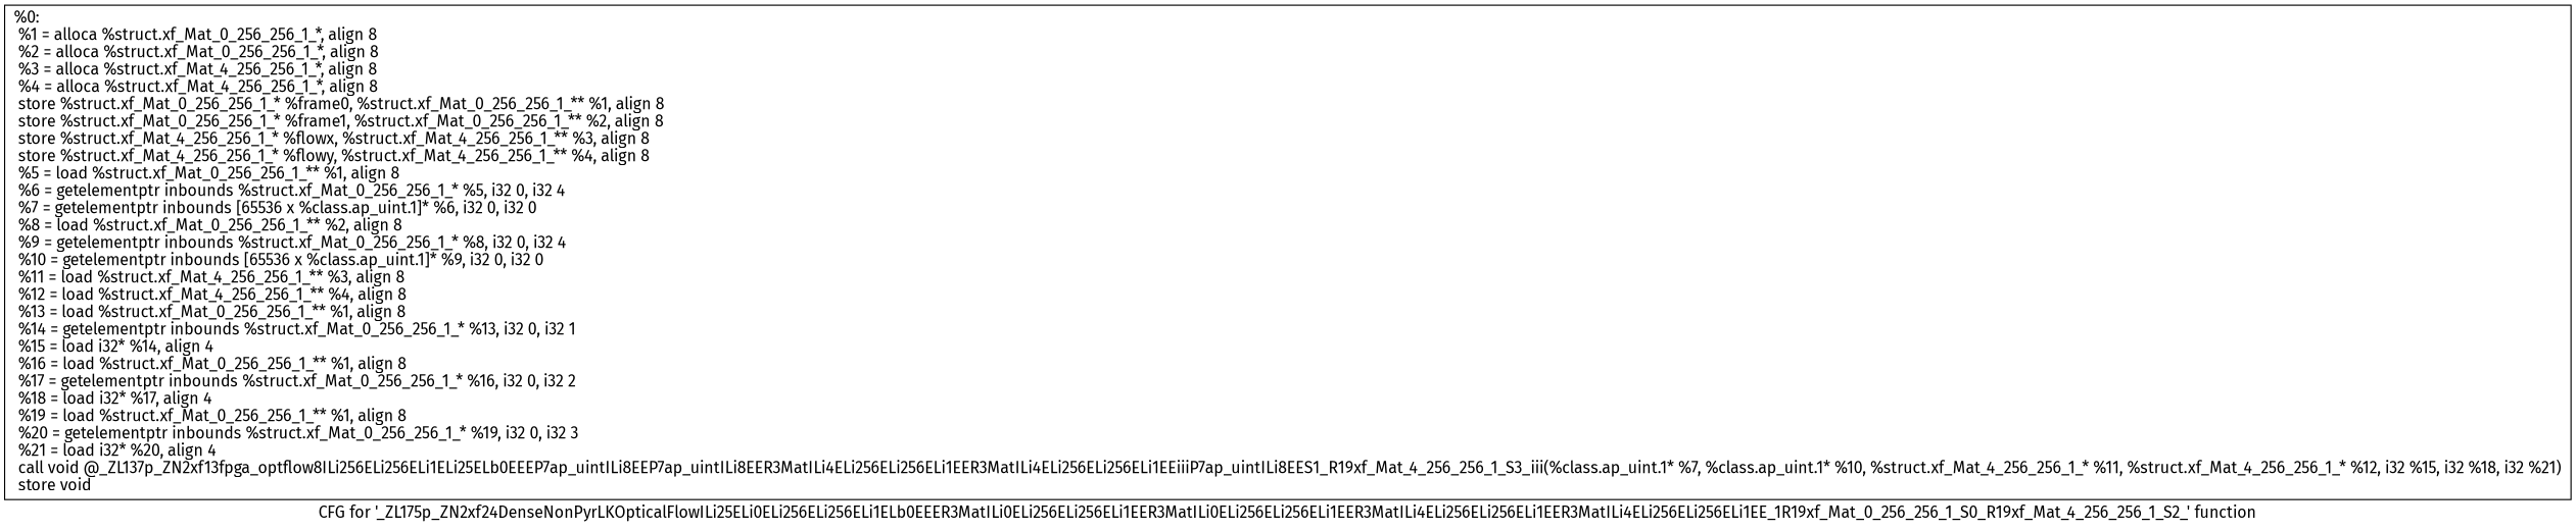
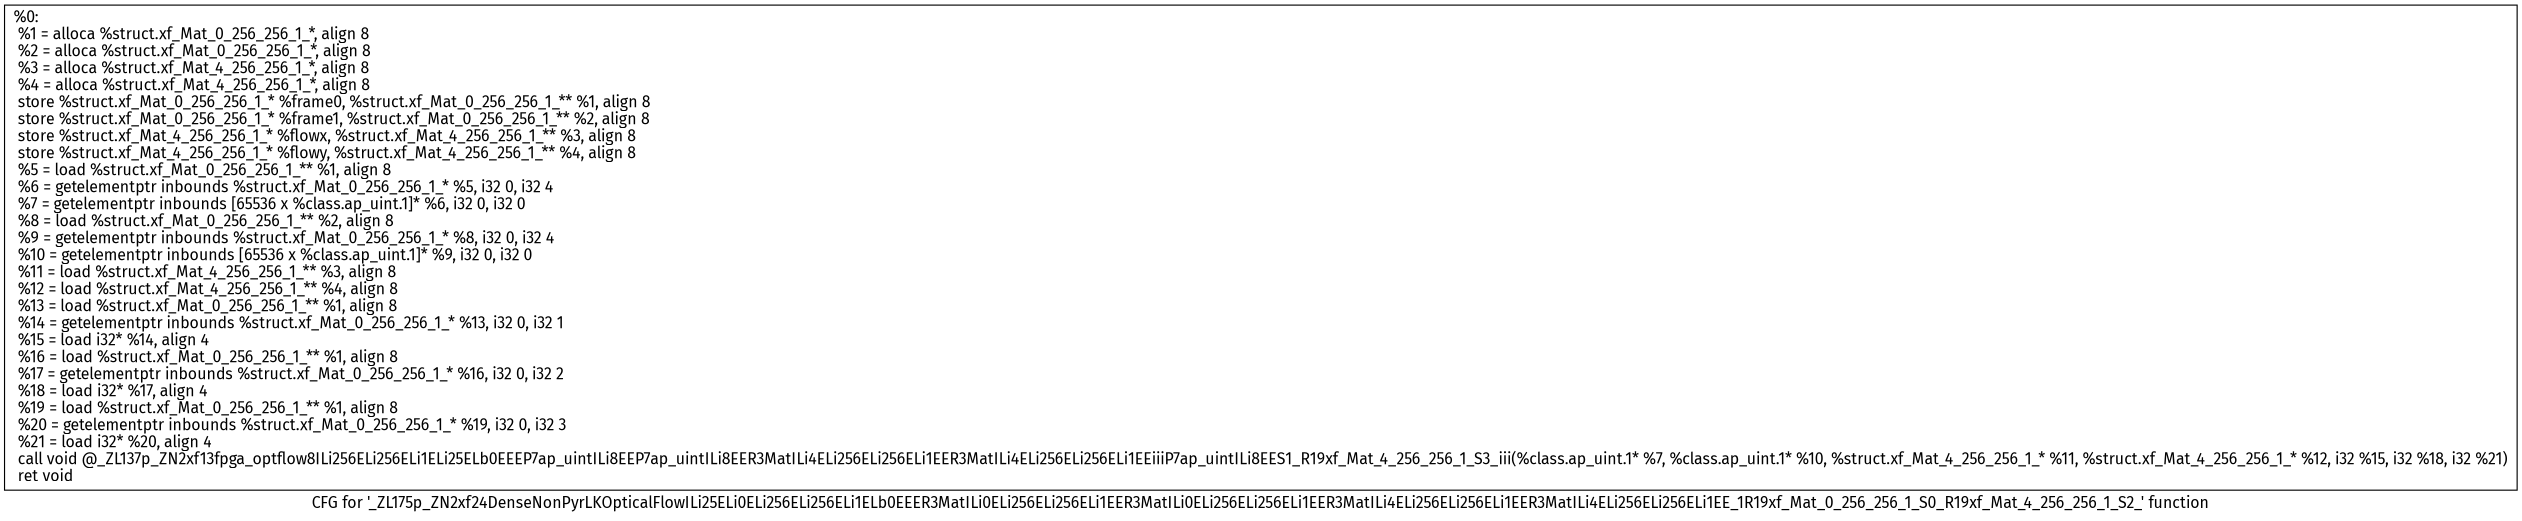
  digraph {
    label="CFG for '_ZL175p_ZN2xf24DenseNonPyrLKOpticalFlowILi25ELi0ELi256ELi256ELi1ELb0EEER3MatILi0ELi256ELi256ELi1EER3MatILi0ELi256ELi256ELi1EER3MatILi4ELi256ELi256ELi1EER3MatILi4ELi256ELi256ELi1EE_1R19xf_Mat_0_256_256_1_S0_R19xf_Mat_4_256_256_1_S2_' function"
    fontname="Fira Sans"
-   n1 [label="{%0:\l  %1 = alloca %struct.xf_Mat_0_256_256_1_*, align 8\l  %2 = alloca %struct.xf_Mat_0_256_256_1_*, align 8\l  %3 = alloca %struct.xf_Mat_4_256_256_1_*, align 8\l  %4 = alloca %struct.xf_Mat_4_256_256_1_*, align 8\l  store %struct.xf_Mat_0_256_256_1_* %frame0, %struct.xf_Mat_0_256_256_1_** %1, align 8\l  store %struct.xf_Mat_0_256_256_1_* %frame1, %struct.xf_Mat_0_256_256_1_** %2, align 8\l  store %struct.xf_Mat_4_256_256_1_* %flowx, %struct.xf_Mat_4_256_256_1_** %3, align 8\l  store %struct.xf_Mat_4_256_256_1_* %flowy, %struct.xf_Mat_4_256_256_1_** %4, align 8\l  %5 = load %struct.xf_Mat_0_256_256_1_** %1, align 8\l  %6 = getelementptr inbounds %struct.xf_Mat_0_256_256_1_* %5, i32 0, i32 4\l  %7 = getelementptr inbounds [65536 x %class.ap_uint.1]* %6, i32 0, i32 0\l  %8 = load %struct.xf_Mat_0_256_256_1_** %2, align 8\l  %9 = getelementptr inbounds %struct.xf_Mat_0_256_256_1_* %8, i32 0, i32 4\l  %10 = getelementptr inbounds [65536 x %class.ap_uint.1]* %9, i32 0, i32 0\l  %11 = load %struct.xf_Mat_4_256_256_1_** %3, align 8\l  %12 = load %struct.xf_Mat_4_256_256_1_** %4, align 8\l  %13 = load %struct.xf_Mat_0_256_256_1_** %1, align 8\l  %14 = getelementptr inbounds %struct.xf_Mat_0_256_256_1_* %13, i32 0, i32 1\l  %15 = load i32* %14, align 4\l  %16 = load %struct.xf_Mat_0_256_256_1_** %1, align 8\l  %17 = getelementptr inbounds %struct.xf_Mat_0_256_256_1_* %16, i32 0, i32 2\l  %18 = load i32* %17, align 4\l  %19 = load %struct.xf_Mat_0_256_256_1_** %1, align 8\l  %20 = getelementptr inbounds %struct.xf_Mat_0_256_256_1_* %19, i32 0, i32 3\l  %21 = load i32* %20, align 4\l  call void @_ZL137p_ZN2xf13fpga_optflow8ILi256ELi256ELi1ELi25ELb0EEEP7ap_uintILi8EEP7ap_uintILi8EER3MatILi4ELi256ELi256ELi1EER3MatILi4ELi256ELi256ELi1EEiiiP7ap_uintILi8EES1_R19xf_Mat_4_256_256_1_S3_iii(%class.ap_uint.1* %7, %class.ap_uint.1* %10, %struct.xf_Mat_4_256_256_1_* %11, %struct.xf_Mat_4_256_256_1_* %12, i32 %15, i32 %18, i32 %21)\l  store void\l}" shape=record fontname="Fira Sans"]
+   n1 [label="{%0:\l  %1 = alloca %struct.xf_Mat_0_256_256_1_*, align 8\l  %2 = alloca %struct.xf_Mat_0_256_256_1_*, align 8\l  %3 = alloca %struct.xf_Mat_4_256_256_1_*, align 8\l  %4 = alloca %struct.xf_Mat_4_256_256_1_*, align 8\l  store %struct.xf_Mat_0_256_256_1_* %frame0, %struct.xf_Mat_0_256_256_1_** %1, align 8\l  store %struct.xf_Mat_0_256_256_1_* %frame1, %struct.xf_Mat_0_256_256_1_** %2, align 8\l  store %struct.xf_Mat_4_256_256_1_* %flowx, %struct.xf_Mat_4_256_256_1_** %3, align 8\l  store %struct.xf_Mat_4_256_256_1_* %flowy, %struct.xf_Mat_4_256_256_1_** %4, align 8\l  %5 = load %struct.xf_Mat_0_256_256_1_** %1, align 8\l  %6 = getelementptr inbounds %struct.xf_Mat_0_256_256_1_* %5, i32 0, i32 4\l  %7 = getelementptr inbounds [65536 x %class.ap_uint.1]* %6, i32 0, i32 0\l  %8 = load %struct.xf_Mat_0_256_256_1_** %2, align 8\l  %9 = getelementptr inbounds %struct.xf_Mat_0_256_256_1_* %8, i32 0, i32 4\l  %10 = getelementptr inbounds [65536 x %class.ap_uint.1]* %9, i32 0, i32 0\l  %11 = load %struct.xf_Mat_4_256_256_1_** %3, align 8\l  %12 = load %struct.xf_Mat_4_256_256_1_** %4, align 8\l  %13 = load %struct.xf_Mat_0_256_256_1_** %1, align 8\l  %14 = getelementptr inbounds %struct.xf_Mat_0_256_256_1_* %13, i32 0, i32 1\l  %15 = load i32* %14, align 4\l  %16 = load %struct.xf_Mat_0_256_256_1_** %1, align 8\l  %17 = getelementptr inbounds %struct.xf_Mat_0_256_256_1_* %16, i32 0, i32 2\l  %18 = load i32* %17, align 4\l  %19 = load %struct.xf_Mat_0_256_256_1_** %1, align 8\l  %20 = getelementptr inbounds %struct.xf_Mat_0_256_256_1_* %19, i32 0, i32 3\l  %21 = load i32* %20, align 4\l  call void @_ZL137p_ZN2xf13fpga_optflow8ILi256ELi256ELi1ELi25ELb0EEEP7ap_uintILi8EEP7ap_uintILi8EER3MatILi4ELi256ELi256ELi1EER3MatILi4ELi256ELi256ELi1EEiiiP7ap_uintILi8EES1_R19xf_Mat_4_256_256_1_S3_iii(%class.ap_uint.1* %7, %class.ap_uint.1* %10, %struct.xf_Mat_4_256_256_1_* %11, %struct.xf_Mat_4_256_256_1_* %12, i32 %15, i32 %18, i32 %21)\l  ret void\l}" shape=record fontname="Fira Sans"]
  }
